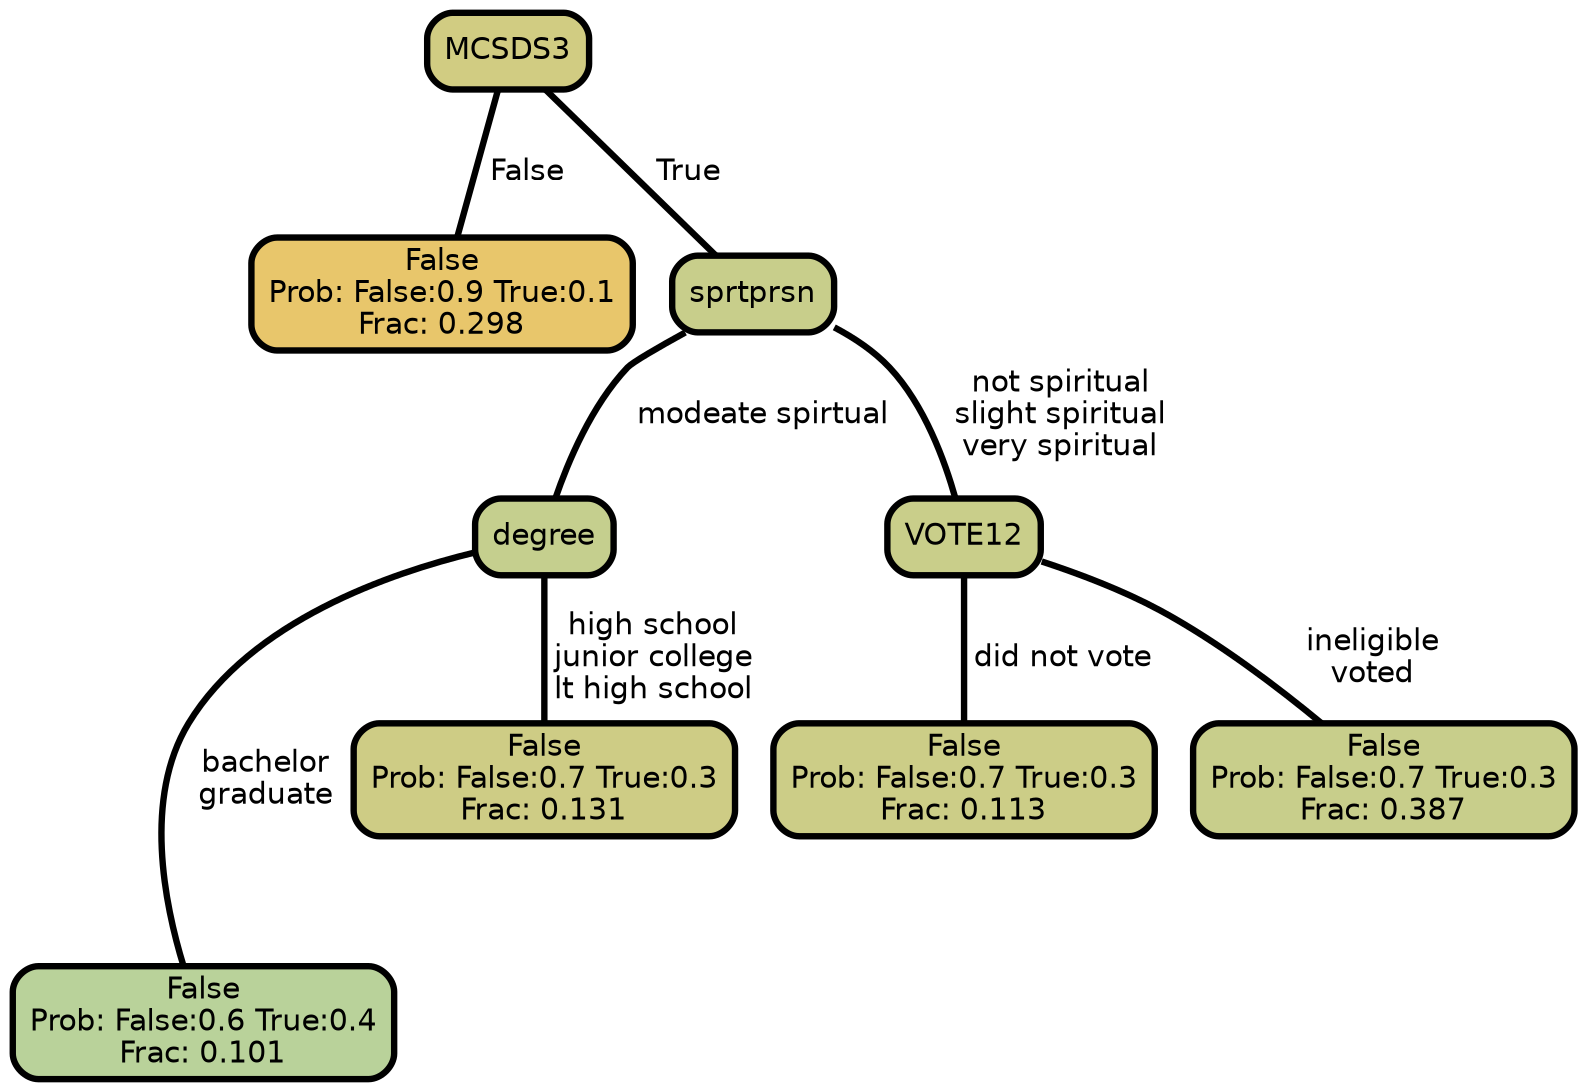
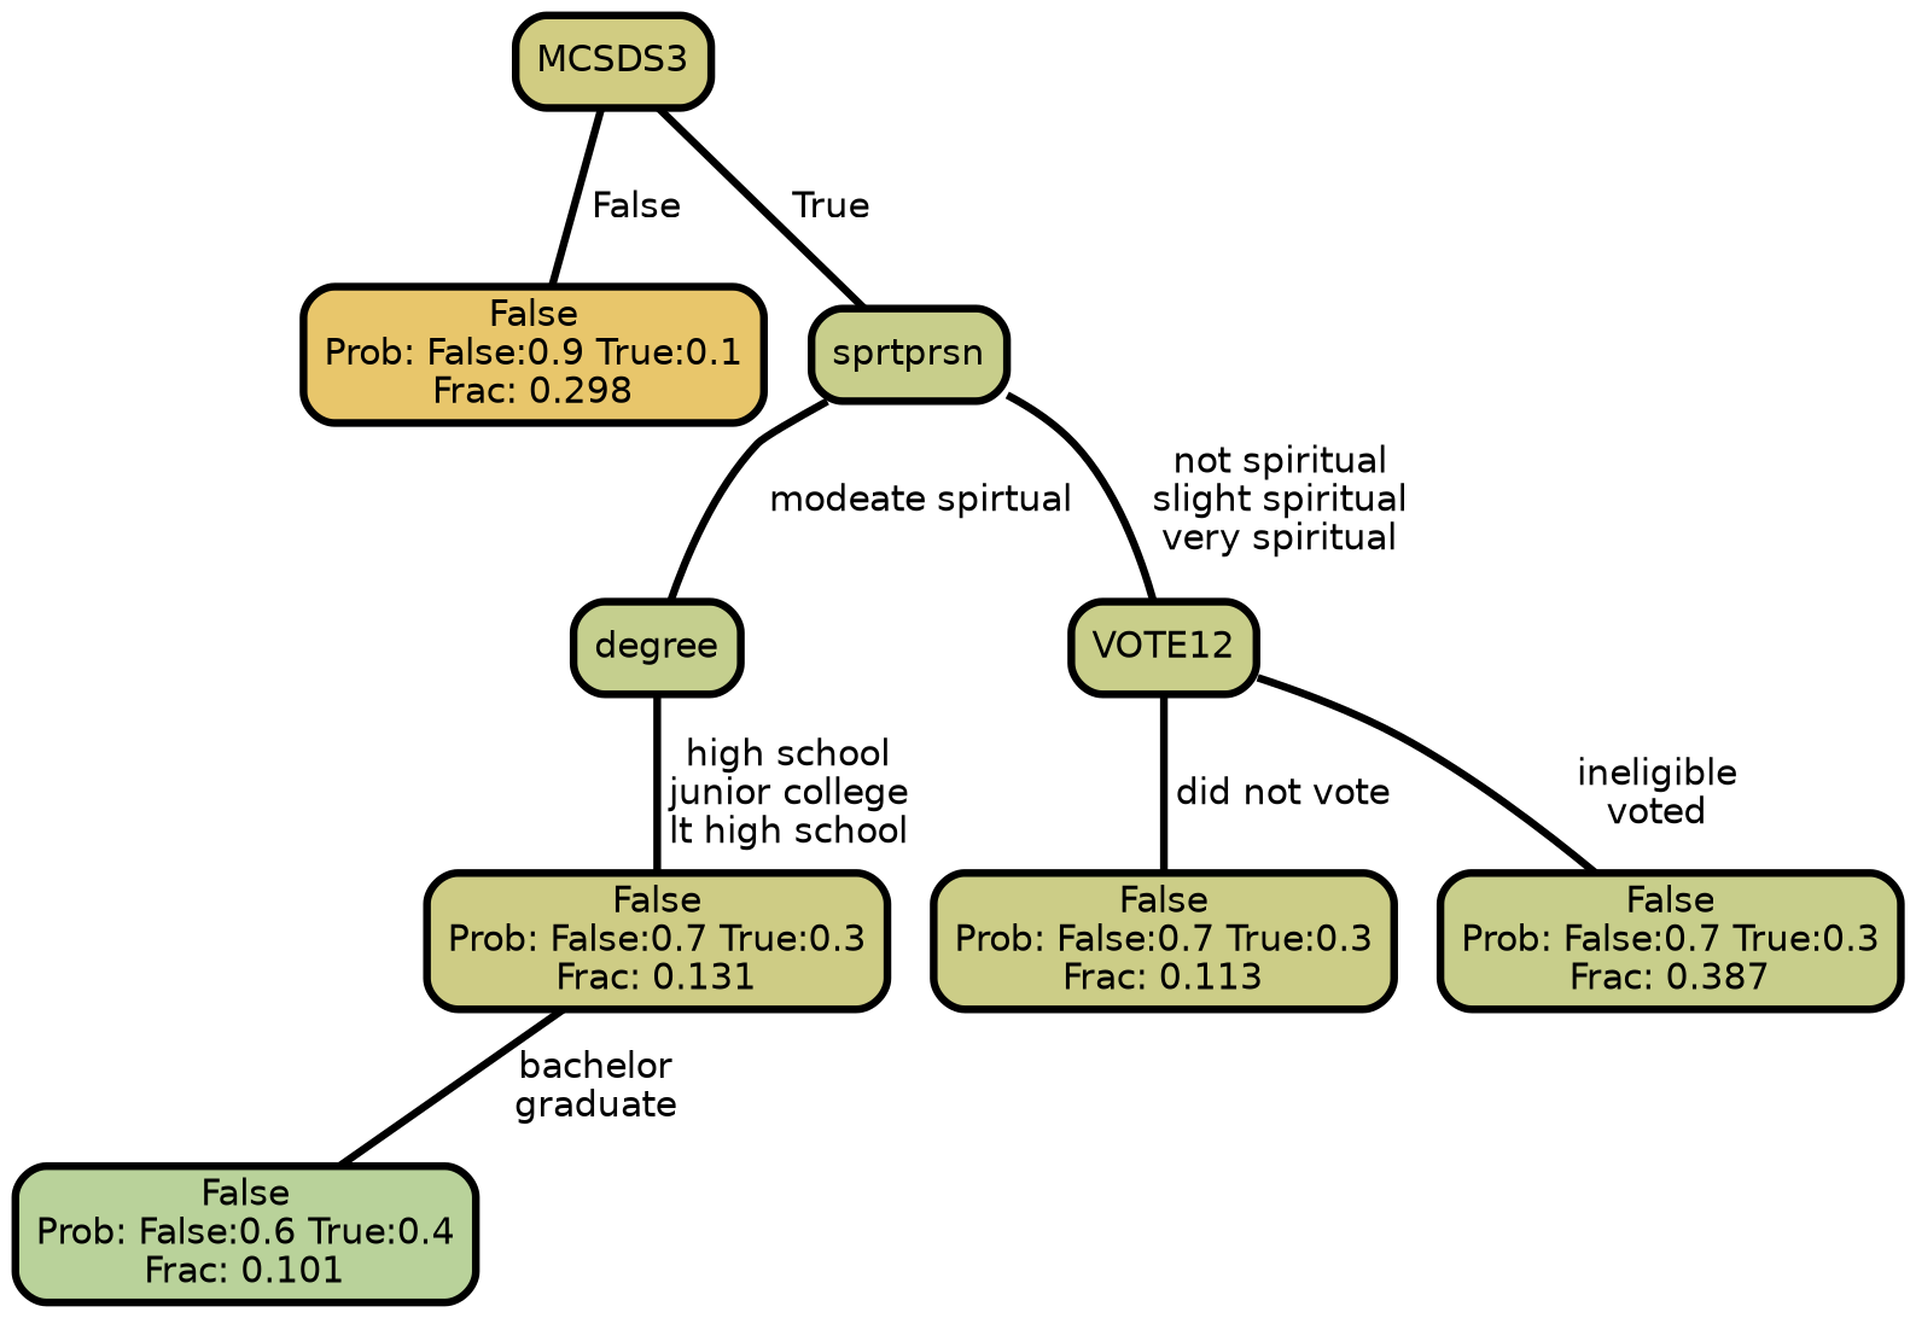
  graph {
    ranksep="0 equally"
    splines=straight
    node [color=black fillcolor="#c8ce8b" fontcolor=black fontname=helvetica penwidth=3 shape=box style="filled, rounded"]
    edge [color=black fontname=helvetica penwidth=3]
    n1 [fillcolor="#e8c66b" label="False\nProb: False:0.9 True:0.1\nFrac: 0.298"]
    n2 [fillcolor="#d1cc82" label=MCSDS3]
    n3 [label=sprtprsn]
    n4 [fillcolor="#c5cf8e" label=degree]
    n5 [fillcolor="#c9ce8a" label=VOTE12]
    n6 [fillcolor="#b9d29a" label="False\nProb: False:0.6 True:0.4\nFrac: 0.101"]
    n7 [fillcolor="#cecc85" label="False\nProb: False:0.7 True:0.3\nFrac: 0.131"]
    n8 [fillcolor="#cccd87" label="False\nProb: False:0.7 True:0.3\nFrac: 0.113"]
    n9 [label="False\nProb: False:0.7 True:0.3\nFrac: 0.387"]
    subgraph sub_1 {
      rank=same
    }
    n2 -- n1 [label=" False"]
    n2 -- n3 [label=" True"]
    n3 -- n4 [label=" modeate spirtual"]
    n3 -- n5 [label=" not spiritual\n slight spiritual\n very spiritual"]
-   n4 -- n6 [label=" bachelor\n graduate"]
+   n7 -- n6 [label=" bachelor\n graduate"]
    n4 -- n7 [label=" high school\n junior college\n lt high school"]
    n5 -- n8 [label=" did not vote"]
    n5 -- n9 [label=" ineligible\n voted"]
  }
